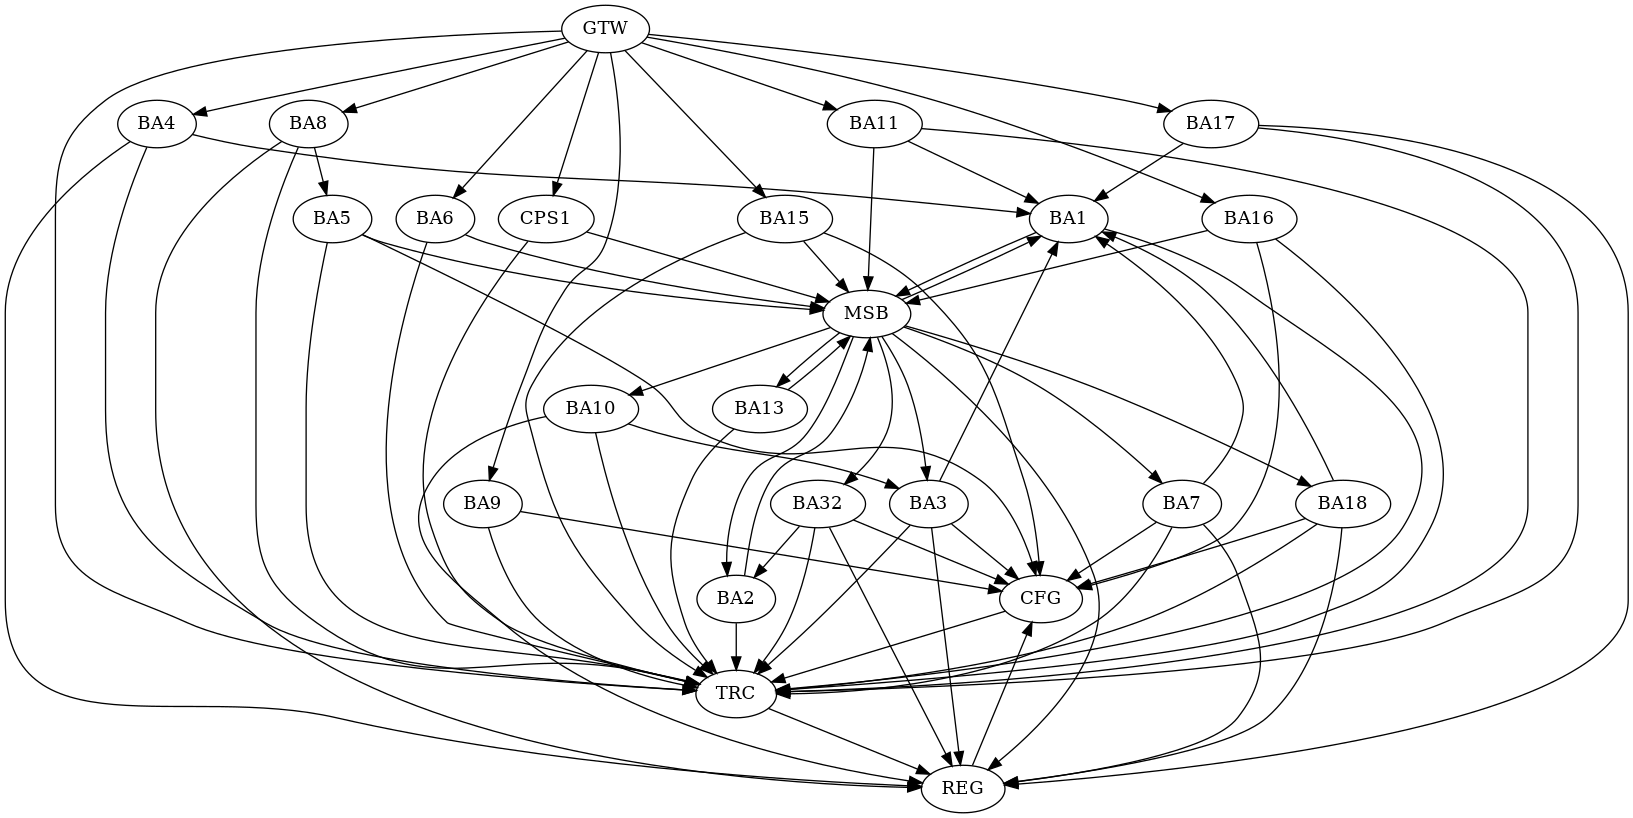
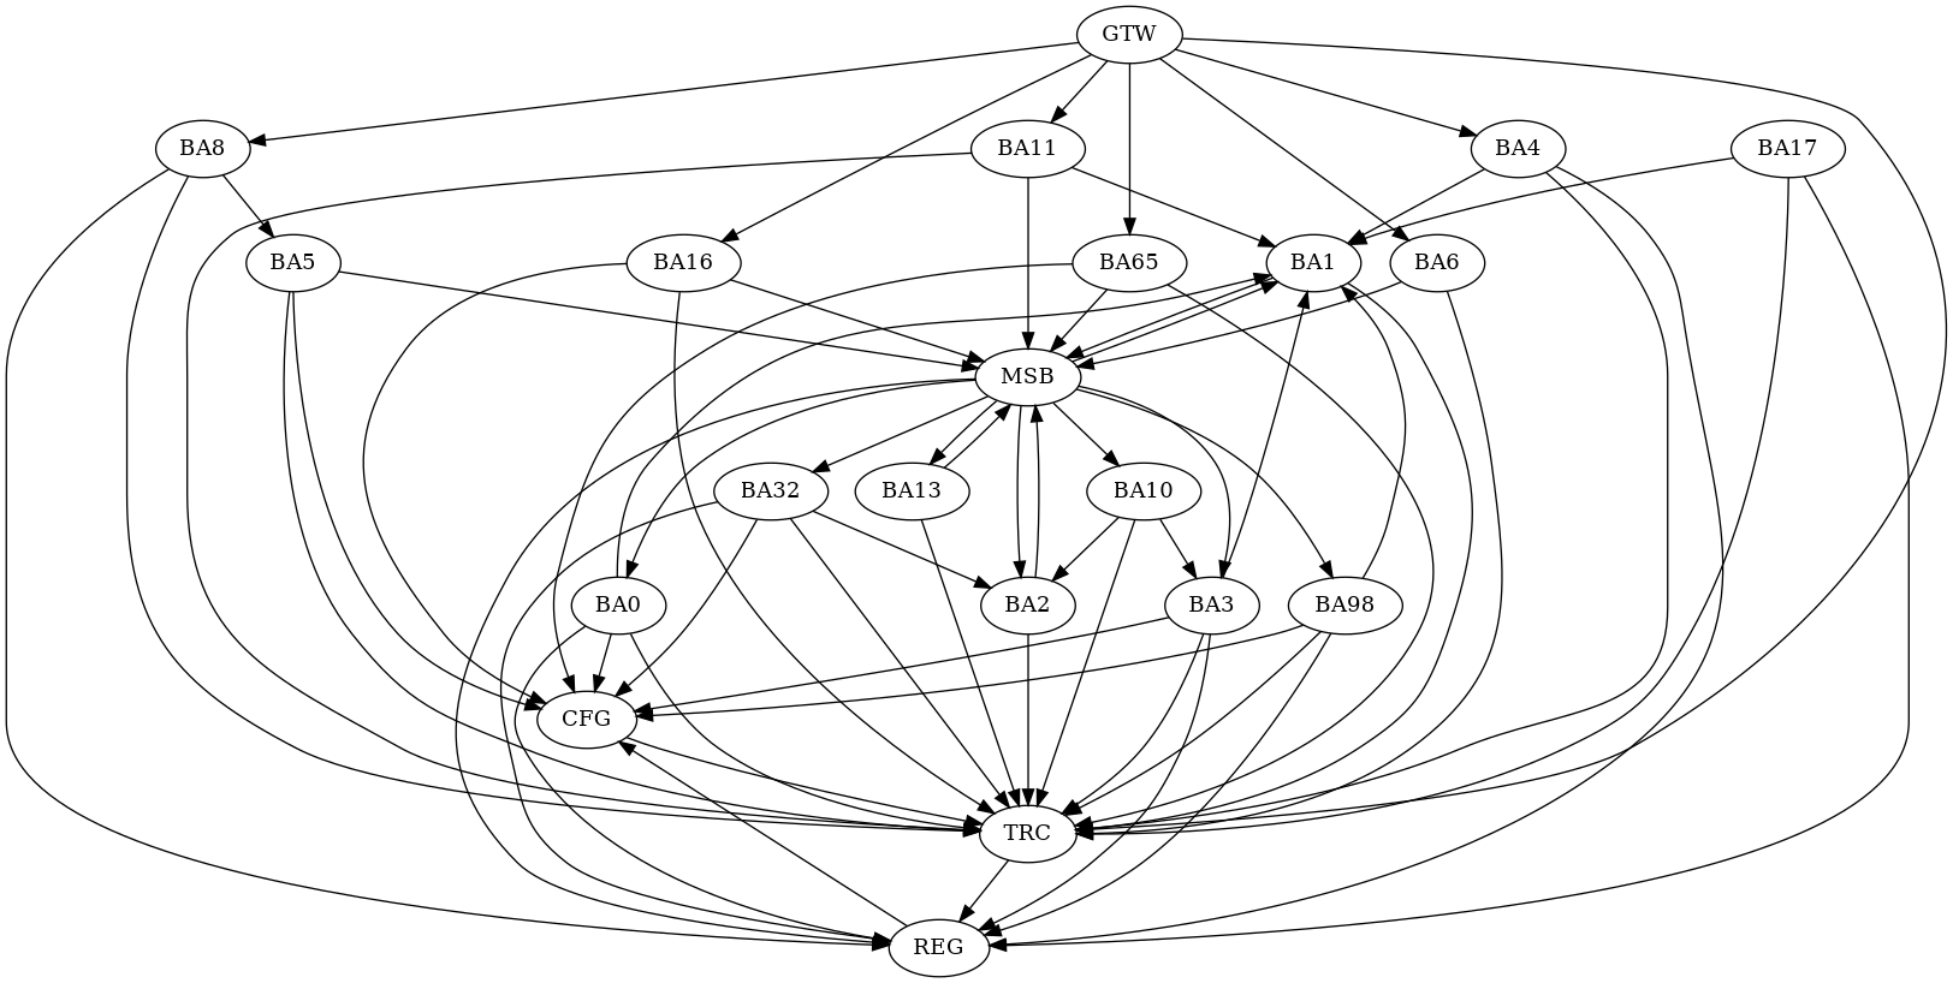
  strict digraph {
    n1 [label=BA1]
    n2 [label=MSB]
    n3 [label=TRC]
    n4 [label=BA2]
    n5 [label=BA3]
    n6 [label=REG]
-   n7 [label=BA7]
+   n7 [label=BA0]
    n8 [label=BA10]
    n9 [label=BA32]
    n10 [label=BA13]
-   n11 [label=BA18]
+   n11 [label=BA98]
    n12 [label=CFG]
    n13 [label=BA4]
    n14 [label=BA5]
    n15 [label=BA6]
    n16 [label=BA8]
-   n17 [label=BA9]
    n18 [label=BA11]
-   n19 [label=BA15]
+   n19 [label=BA65]
    n20 [label=BA16]
    n21 [label=BA17]
-   n22 [label=CPS1]
    n23 [label=GTW]
    n1 -> n2
    n1 -> n3
    n2 -> n1
    n2 -> n4
    n2 -> n5
    n2 -> n6
    n2 -> n7
    n2 -> n8
    n2 -> n9
    n2 -> n10
    n2 -> n11
    n3 -> n6
    n4 -> n2
    n4 -> n3
    n5 -> n1
    n5 -> n3
    n5 -> n6
    n5 -> n12
    n6 -> n12
    n7 -> n1
    n7 -> n3
    n7 -> n6
    n7 -> n12
    n8 -> n3
    n8 -> n5
-   n8 -> n6
+   n8 -> n4
    n9 -> n3
    n9 -> n4
    n9 -> n6
    n9 -> n12
    n10 -> n2
    n10 -> n3
    n11 -> n1
    n11 -> n3
    n11 -> n6
    n11 -> n12
    n12 -> n3
    n13 -> n1
    n13 -> n3
    n13 -> n6
    n14 -> n2
    n14 -> n3
    n14 -> n12
    n15 -> n2
    n15 -> n3
    n16 -> n3
    n16 -> n6
    n16 -> n14
-   n17 -> n3
-   n17 -> n12
    n18 -> n1
    n18 -> n2
    n18 -> n3
    n19 -> n2
    n19 -> n3
    n19 -> n12
    n20 -> n2
    n20 -> n3
    n20 -> n12
    n21 -> n1
    n21 -> n3
    n21 -> n6
-   n22 -> n2
-   n22 -> n3
    n23 -> n3
    n23 -> n13
    n23 -> n15
    n23 -> n16
-   n23 -> n17
    n23 -> n18
    n23 -> n19
    n23 -> n20
-   n23 -> n21
-   n23 -> n22
  }
